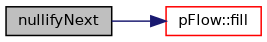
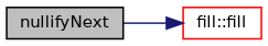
  digraph {
    rankdir=LR
    node [fontname=Helvetica fontsize=10 shape=record style=filled]
    n1 [color=black fillcolor=grey75 fontcolor=black height=0.2 label=nullifyNext width=0.4]
-   n2 [color=red fillcolor=white height=0.2 label="pFlow::fill" width=0.4]
+   n2 [color=red fillcolor=white height=0.2 label="fill::fill" width=0.4]
    n1 -> n2 [color=midnightblue fontname=Helvetica fontsize=10 labelfontname=Helvetica labelfontsize=10 style=solid]
  }
